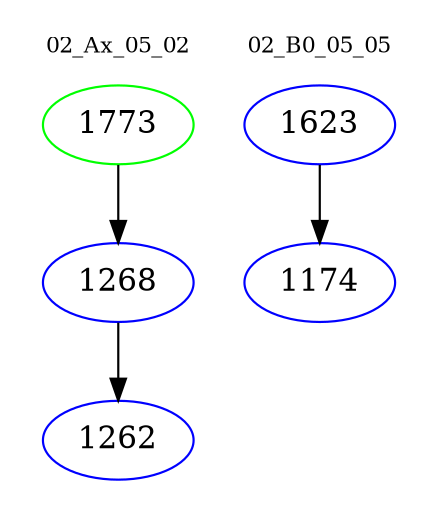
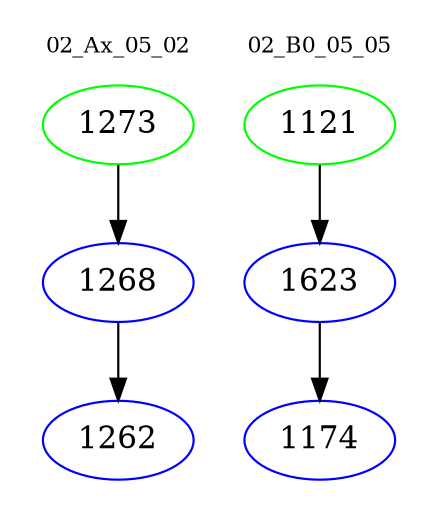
  digraph {
    node [color=blue]
    edge [color=black]
-   n1 [color=green label=1773]
+   n1 [color=green label=1273]
    n2 [label=1268]
    n3 [label=1262]
+   n4 [color=green label=1121]
    n5 [label=1623]
    n6 [label=1174]
    subgraph cluster_1 {
      color=white
      fontsize=10
      label="02_Ax_05_02"
      n1
      n2
      n3
    }
    subgraph cluster_2 {
      color=white
      fontsize=10
      label="02_B0_05_05"
+     n4
      n5
      n6
    }
    n1 -> n2
    n2 -> n3
+   n4 -> n5
    n5 -> n6
  }
